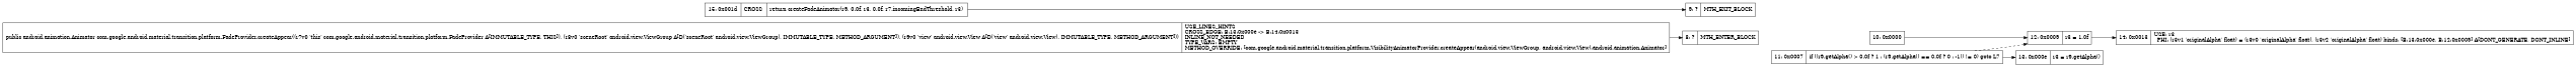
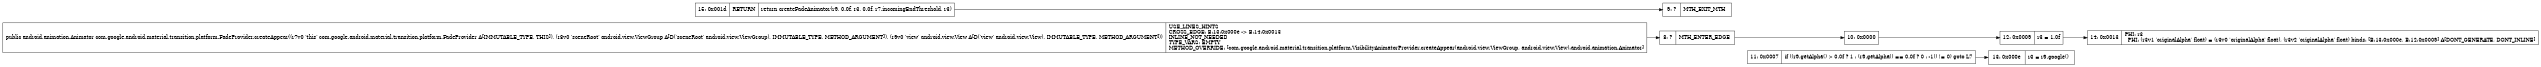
  digraph {
    rankdir=LR
    node [shape=record]
-   n1 [label="{8\:\ ?|MTH_ENTER_BLOCK\l}"]
+   n1 [label="{8\:\ ?|MTH_ENTER_EDGE\l}"]
    n2 [label="{10\:\ 0x0000}"]
    n3 [label="{12\:\ 0x0009|r3 = 1.0f\l}"]
    n4 [label="{11\:\ 0x0007|if ((r9.getAlpha() \> 0.0f ? 1 : (r9.getAlpha() == 0.0f ? 0 : \-1)) != 0) goto L7\l}"]
-   n5 [label="{13\:\ 0x000e|r3 = r9.getAlpha()\l}"]
-   n6 [label="{14\:\ 0x0013|USE: r3 \l  PHI: (r3v1 'originalAlpha' float) = (r3v0 'originalAlpha' float), (r3v2 'originalAlpha' float) binds: [B:13:0x000e, B:12:0x0009] A[DONT_GENERATE, DONT_INLINE]\l}"]
-   n7 [label="{15\:\ 0x001d|CROSS\l|return createFadeAnimator(r9, 0.0f, r3, 0.0f, r7.incomingEndThreshold, r3)\l}"]
-   n8 [label="{9\:\ ?|MTH_EXIT_BLOCK\l}"]
+   n5 [label="{13\:\ 0x000e|r3 = r9.google()\l}"]
+   n6 [label="{14\:\ 0x0013|PHI: r3 \l  PHI: (r3v1 'originalAlpha' float) = (r3v0 'originalAlpha' float), (r3v2 'originalAlpha' float) binds: [B:13:0x000e, B:12:0x0009] A[DONT_GENERATE, DONT_INLINE]\l}"]
+   n7 [label="{15\:\ 0x001d|RETURN\l|return createFadeAnimator(r9, 0.0f, r3, 0.0f, r7.incomingEndThreshold, r3)\l}"]
+   n8 [label="{9\:\ ?|MTH_EXIT_MTH\l}"]
    n9 [label="{public android.animation.Animator com.google.android.material.transition.platform.FadeProvider.createAppear((r7v0 'this' com.google.android.material.transition.platform.FadeProvider A[IMMUTABLE_TYPE, THIS]), (r8v0 'sceneRoot' android.view.ViewGroup A[D('sceneRoot' android.view.ViewGroup), IMMUTABLE_TYPE, METHOD_ARGUMENT]), (r9v0 'view' android.view.View A[D('view' android.view.View), IMMUTABLE_TYPE, METHOD_ARGUMENT]))  | USE_LINES_HINTS\lCROSS_EDGE: B:13:0x000e \-\> B:14:0x0013\lINLINE_NOT_NEEDED\lTYPE_VARS: EMPTY\lMETHOD_OVERRIDE: [com.google.android.material.transition.platform.VisibilityAnimatorProvider.createAppear(android.view.ViewGroup, android.view.View):android.animation.Animator]\l}"]
+   n1 -> n2
    n2 -> n3
    n3 -> n6
-   n4 -> n3 [style=dashed]
    n4 -> n5
    n7 -> n8
    n9 -> n1
  }
